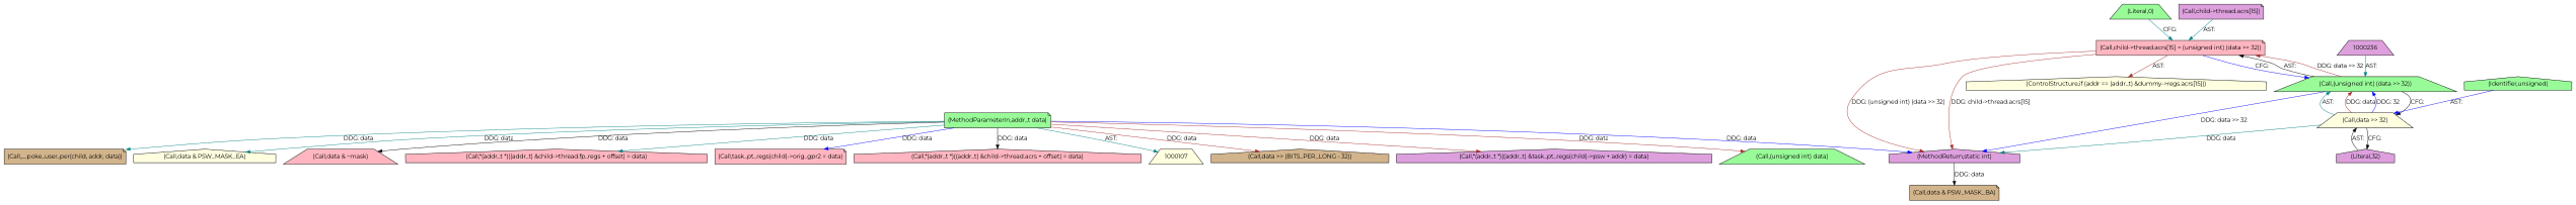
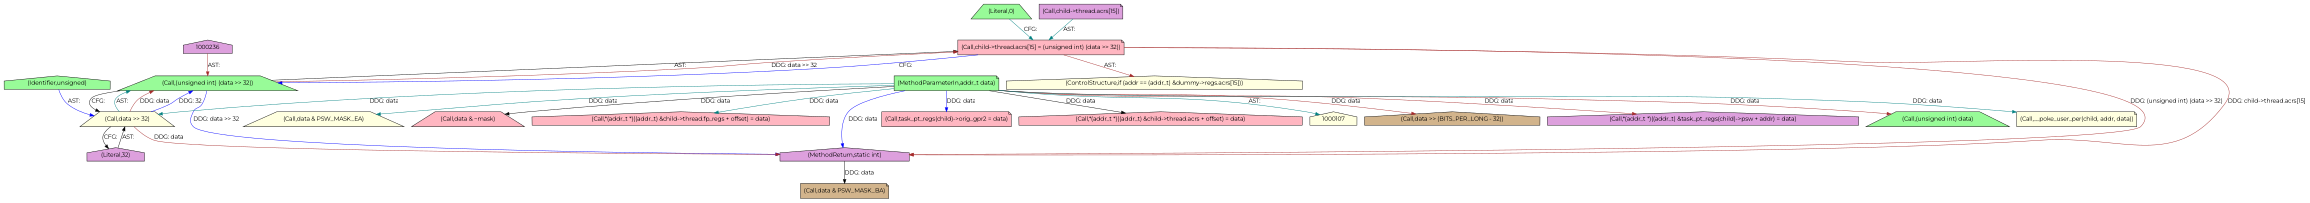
  digraph {
    fontname=Montserrat
    node [fillcolor=lightpink fontname=Montserrat shape=house style=filled]
    edge [color=brown fontname=Montserrat]
    n1 [label="(Call,child->thread.acrs[15] = (unsigned int) (data >> 32))" shape=note]
    n2 [fillcolor=palegreen label="(Call,(unsigned int) (data >> 32))" shape=trapezium]
    n3 [fillcolor=lightyellow label="(ControlStructure,if (addr == (addr_t) &dummy->regs.acrs[15]))"]
    n4 [fillcolor=plum label="(MethodReturn,static int)"]
    n5 [fillcolor=lightyellow label="(Call,data >> 32)" shape=trapezium]
    n6 [fillcolor=tan label="(Call,data & PSW_MASK_BA)" shape=note]
    n7 [fillcolor=plum label="(Literal,32)"]
    n8 [fillcolor=palegreen label="(MethodParameterIn,addr_t data)" shape=note]
    n9 [fillcolor=tan label="(Call,data >> (BITS_PER_LONG - 32))"]
    n10 [fillcolor=plum label="(Call,*(addr_t *)((addr_t) &task_pt_regs(child)->psw + addr) = data)"]
    n11 [fillcolor=palegreen label="(Call,(unsigned int) data)" shape=trapezium]
-   n12 [fillcolor=tan label="(Call,__poke_user_per(child, addr, data))" shape=note]
-   n13 [fillcolor=lightyellow label="(Call,data & PSW_MASK_EA)"]
+   n12 [fillcolor=lightyellow label="(Call,__poke_user_per(child, addr, data))" shape=note]
+   n13 [fillcolor=lightyellow label="(Call,data & PSW_MASK_EA)" shape=trapezium]
    n14 [label="(Call,data & ~mask)" shape=trapezium]
    n15 [label="(Call,*(addr_t *)((addr_t) &child->thread.fp_regs + offset) = data)"]
    n16 [label="(Call,task_pt_regs(child)->orig_gpr2 = data)" shape=note]
    n17 [label="(Call,*(addr_t *)((addr_t) &child->thread.acrs + offset) = data)"]
-   1000107 [fillcolor=lightyellow shape=trapezium]
+   1000107 [fillcolor=lightyellow]
    n19 [fillcolor=palegreen label="(Literal,0)" shape=trapezium]
    n20 [fillcolor=plum label="(Call,child->thread.acrs[15])" shape=note]
    n21 [fillcolor=palegreen label="(Identifier,unsigned)"]
-   1000236 [fillcolor=plum shape=trapezium]
+   1000236 [fillcolor=plum]
    n1 -> n2 [color=blue label="CFG: "]
    n1 -> n3 [label="AST: "]
    n1 -> n4 [label="DDG: (unsigned int) (data >> 32)"]
    n1 -> n4 [label="DDG: child->thread.acrs[15]"]
    n2 -> n1 [color=black label="AST: "]
    n2 -> n1 [label="DDG: data >> 32"]
    n2 -> n4 [color=blue label="DDG: data >> 32"]
    n2 -> n5 [color=black label="CFG: "]
    n4 -> n6 [color=black label="DDG: data"]
    n5 -> n2 [color=teal label="AST: "]
    n5 -> n2 [label="DDG: data"]
    n5 -> n2 [color=blue label="DDG: 32"]
-   n5 -> n4 [color=teal label="DDG: data"]
+   n5 -> n4 [label="DDG: data"]
    n5 -> n7 [color=black label="CFG: "]
    n7 -> n5 [color=black label="AST: "]
    n8 -> n4 [color=blue label="DDG: data"]
+   n8 -> n5 [color=teal label="DDG: data"]
    n8 -> n9 [label="DDG: data"]
    n8 -> n10 [label="DDG: data"]
    n8 -> n11 [label="DDG: data"]
    n8 -> n12 [color=teal label="DDG: data"]
    n8 -> n13 [color=teal label="DDG: data"]
    n8 -> n14 [color=black label="DDG: data"]
    n8 -> n15 [color=teal label="DDG: data"]
    n8 -> n16 [color=blue label="DDG: data"]
    n8 -> n17 [color=black label="DDG: data"]
    n8 -> 1000107 [color=teal label="AST: "]
    n19 -> n1 [color=teal label="CFG: "]
    n20 -> n1 [color=teal label="AST: "]
    n21 -> n5 [color=blue label="AST: "]
-   1000236 -> n2 [color=teal label="AST: "]
+   1000236 -> n2 [label="AST: "]
  }
